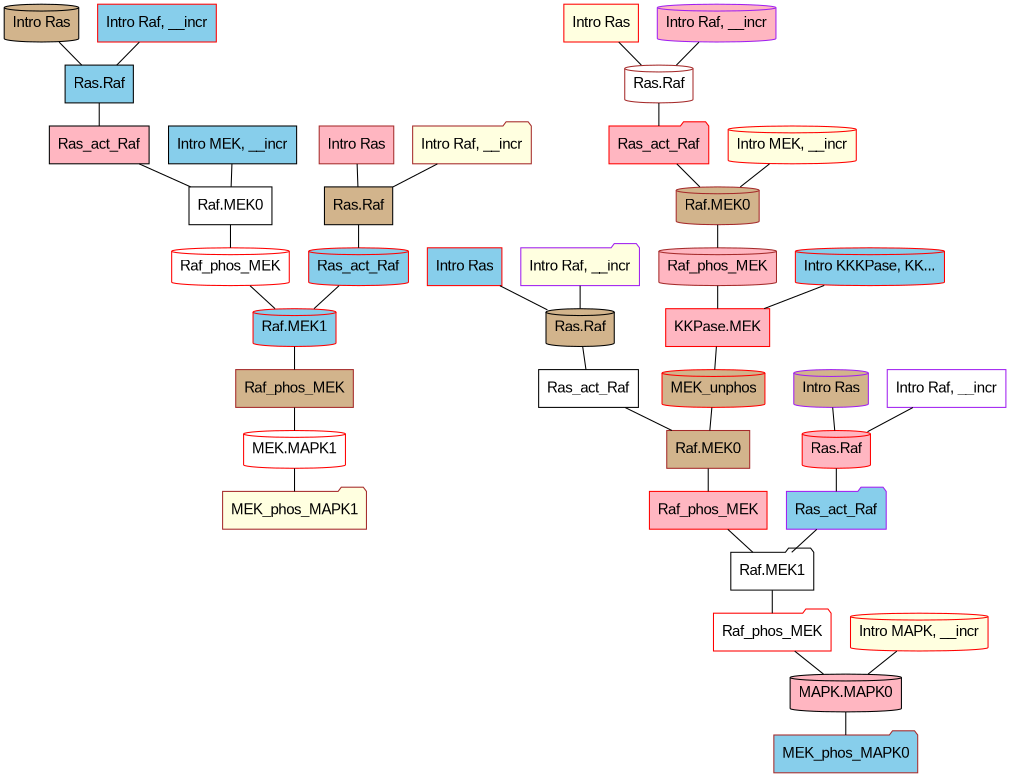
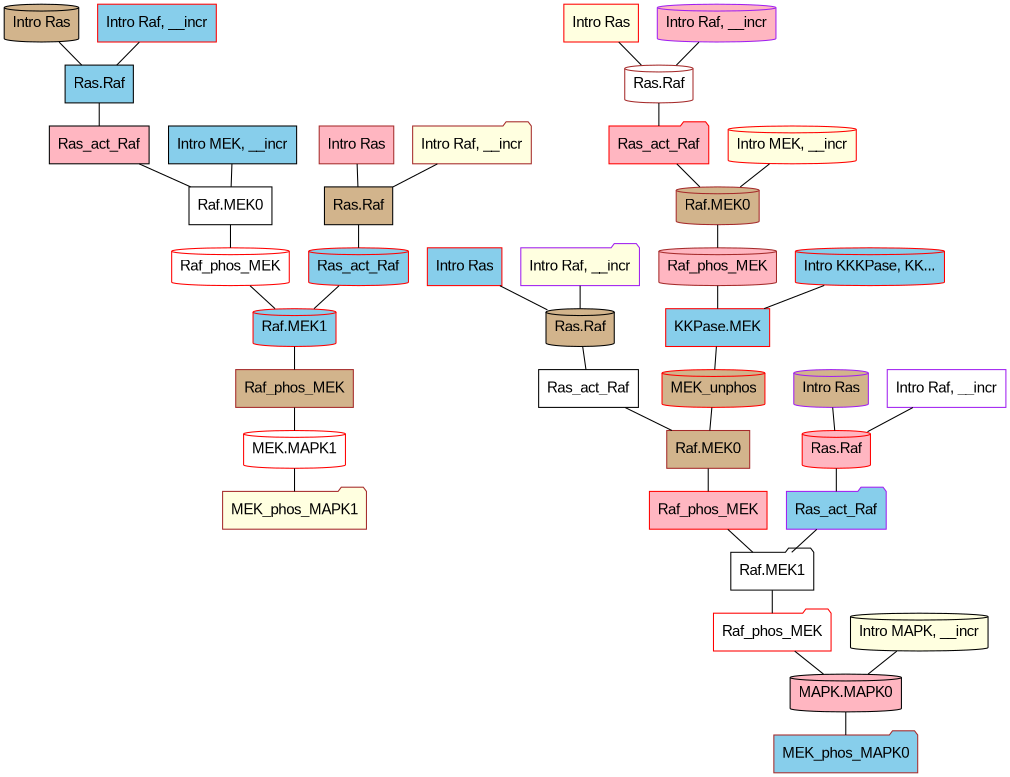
  digraph {
    fontname="Liberation Sans"
    rankdir=TB
    ranksep=0.30
    node [color=red fillcolor=skyblue fontname="Liberation Sans" shape=cylinder style=filled]
    edge [color="0.000 0.000 0.000" dir=none fontname="Liberation Sans"]
    n1 [color=black fillcolor=tan label="Intro Ras"]
    n2 [color=black label="Ras.Raf" shape=box]
    n3 [color=black fillcolor=lightpink label=Ras_act_Raf shape=box]
    n4 [label="Intro Ras" shape=box]
    n5 [color=black fillcolor=tan label="Ras.Raf"]
    n6 [color=black fillcolor=white label=Ras_act_Raf shape=box]
    n7 [color=purple fillcolor=tan label="Intro Ras"]
    n8 [fillcolor=lightpink label="Ras.Raf"]
    n9 [color=purple label=Ras_act_Raf shape=folder]
    n10 [fillcolor=lightyellow label="Intro Ras" shape=box]
    n11 [color=brown fillcolor=white label="Ras.Raf"]
    n12 [fillcolor=lightpink label=Ras_act_Raf shape=folder]
    n13 [color=brown fillcolor=lightpink label="Intro Ras" shape=box]
    n14 [color=black fillcolor=tan label="Ras.Raf" shape=box]
    n15 [label=Ras_act_Raf]
    n16 [color=purple fillcolor=white label="Intro Raf, __incr" shape=box]
    n17 [color=purple fillcolor=lightyellow label="Intro Raf, __incr" shape=folder]
    n18 [color=brown fillcolor=lightyellow label="Intro Raf, __incr" shape=folder]
    n19 [label="Intro Raf, __incr" shape=box]
    n20 [color=purple fillcolor=lightpink label="Intro Raf, __incr"]
    n21 [color=black label="Intro MEK, __incr" shape=box]
    n22 [color=black fillcolor=white label="Raf.MEK0" shape=box]
    n23 [fillcolor=white label=Raf_phos_MEK]
    n24 [fillcolor=lightyellow label="Intro MEK, __incr"]
    n25 [color=brown fillcolor=tan label="Raf.MEK0"]
    n26 [color=brown fillcolor=lightpink label=Raf_phos_MEK]
-   n27 [fillcolor=lightyellow label="Intro MAPK, __incr"]
+   n27 [color=black fillcolor=lightyellow label="Intro MAPK, __incr"]
    n28 [color=black fillcolor=lightpink label="MAPK.MAPK0"]
    n29 [color=brown label=MEK_phos_MAPK0 shape=folder]
    n30 [label="Intro KKKPase, KK..."]
-   n31 [fillcolor=lightpink label="KKPase.MEK" shape=box]
+   n31 [label="KKPase.MEK" shape=box]
    n32 [fillcolor=tan label=MEK_unphos]
    n33 [label="Raf.MEK1"]
    n34 [color=brown fillcolor=tan label="Raf.MEK0" shape=box]
    n35 [color=brown fillcolor=tan label=Raf_phos_MEK shape=box]
    n36 [color=black fillcolor=white label="Raf.MEK1" shape=folder]
    n37 [fillcolor=white label=Raf_phos_MEK shape=folder]
    n38 [fillcolor=white label="MEK.MAPK1"]
    n39 [fillcolor=lightpink label=Raf_phos_MEK shape=box]
    n40 [color=brown fillcolor=lightyellow label=MEK_phos_MAPK1 shape=folder]
    n1 -> n2
    n2 -> n3
    n3 -> n22
    n4 -> n5
    n5 -> n6
    n6 -> n34
    n7 -> n8
    n8 -> n9
    n9 -> n36
    n10 -> n11
    n11 -> n12
    n12 -> n25
    n13 -> n14
    n14 -> n15
    n15 -> n33
    n16 -> n8
    n17 -> n5
    n18 -> n14
    n19 -> n2
    n20 -> n11
    n21 -> n22
    n22 -> n23
    n23 -> n33
    n24 -> n25
    n25 -> n26
    n26 -> n31
    n27 -> n28
    n28 -> n29
    n30 -> n31
    n31 -> n32
    n32 -> n34
    n33 -> n35
    n34 -> n39
    n35 -> n38
    n36 -> n37
    n37 -> n28
    n38 -> n40
    n39 -> n36
  }
